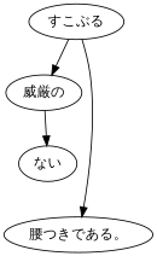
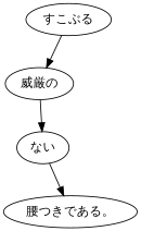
  digraph {
    fontname="Patrick Hand"
    node [fontname="Patrick Hand"]
    edge [fontname="Patrick Hand"]
    n1 [label="すこぶる"]
    n2 [label="威厳の"]
    n3 [label="ない"]
    n4 [label="腰つきである。"]
    n1 -> n2
    n2 -> n3
-   n1 -> n4
+   n3 -> n4
  }
